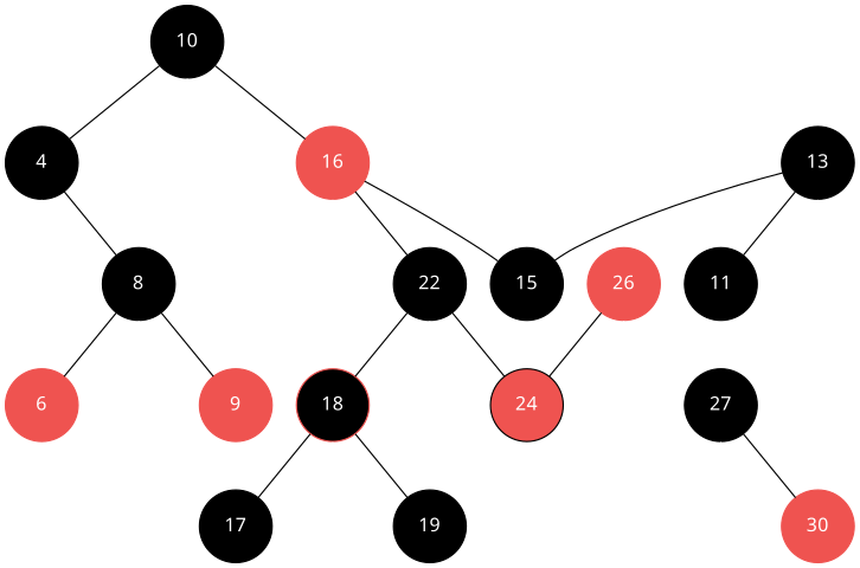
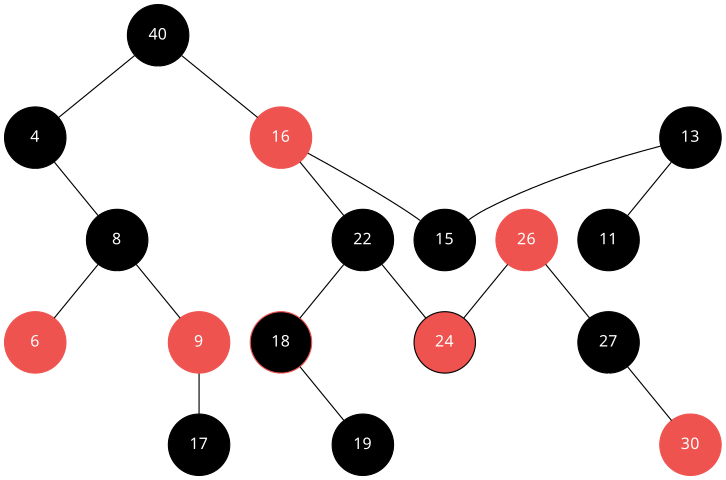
  digraph {
    node [color=black fixedsize=true fontcolor=white fontname="InputMono-Bold" shape=circle style=filled]
    edge [arrowhead=none color=black style=filled weight=10]
-   10 [height=0.75 width=0.75]
+   10 [height=0.75 width=0.75 label=40]
    4 [height=0.75 width=0.75]
    "[10" [color=white height=0.75 width=0.75]
    16 [color="#ef5350" height=0.75 width=0.75]
    "[4" [color=white height=0.75 width=0.75]
    8 [height=0.75 width=0.75]
    "[16" [color=white height=0.75 width=0.75]
    22 [height=0.75 width=0.75]
    15 [height=0.75 width=0.75]
    6 [color="#ef5350" height=0.75 width=0.75]
    "[8" [color=white height=0.75 width=0.75]
    9 [color="#ef5350" height=0.75 width=0.75]
    13 [height=0.75 width=0.75]
    11 [height=0.75 width=0.75]
    "[13" [color=white height=0.75 width=0.75]
    18 [color="#ef5350" fillcolor=black height=0.75 width=0.75]
    "[22" [color=white height=0.75 width=0.75]
    24 [fillcolor="#ef5350" height=0.75 width=0.75]
    17 [height=0.75 width=0.75]
    "[18" [color=white height=0.75 width=0.75]
    19 [height=0.75 width=0.75]
    26 [color="#ef5350" height=0.75 width=0.75]
    "[26" [color=white height=0.75 width=0.75]
    27 [height=0.75 width=0.75]
    "|27" [color=white height=0.75 width=0.75]
    30 [color="#ef5350" height=0.75 width=0.75]
    10 -> 4
    10 -> "[10" [color=white weight=100]
    10 -> 16
    4 -> "[4" [color=white weight=100]
    4 -> 8
    16 -> "[16" [color=white weight=100]
    16 -> 22
    16 -> 15
    8 -> 6
    8 -> "[8" [color=white weight=100]
    8 -> 9
    22 -> 18
    22 -> "[22" [color=white weight=100]
    22 -> 24
    13 -> 15
    13 -> 11
    13 -> "[13" [color=white weight=100]
-   18 -> 17
+   9 -> 17
    18 -> "[18" [color=white weight=100]
    18 -> 19
    26 -> 24
    26 -> "[26" [color=white weight=100]
+   26 -> 27
    27 -> "|27" [color=white weight=100]
    27 -> 30
  }
